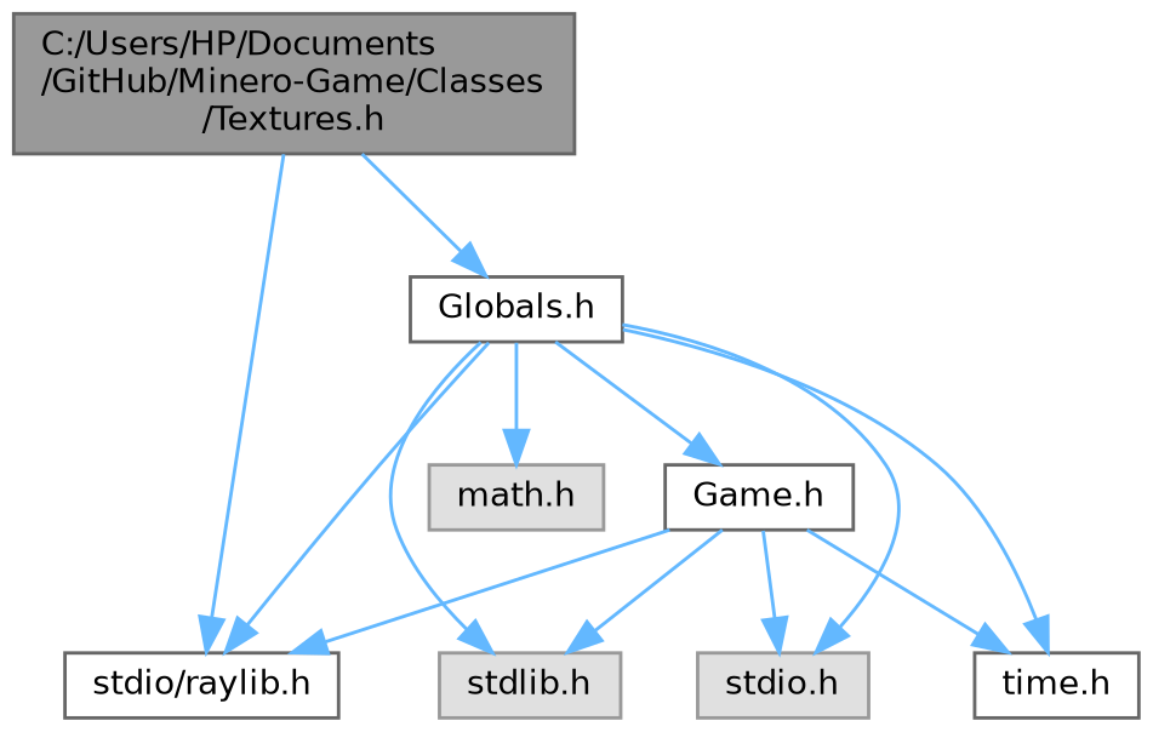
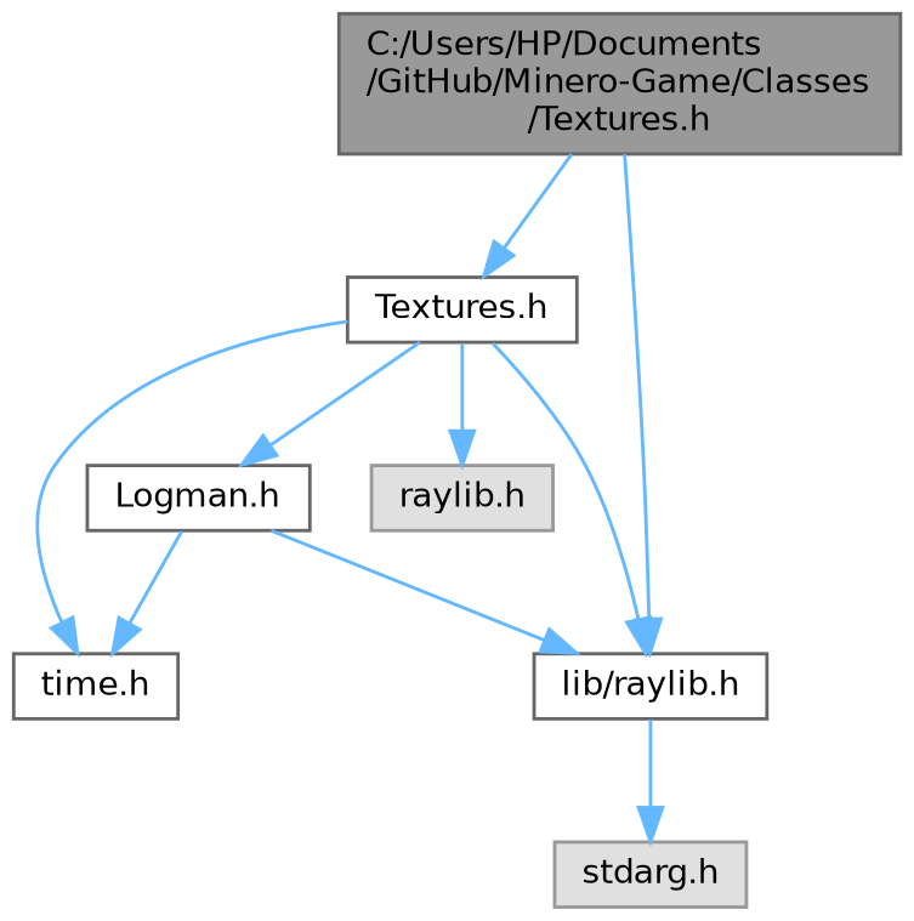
  digraph {
    node [color=grey40 fillcolor=white fontname=Helvetica fontsize=10 shape=box style=filled]
    edge [color=steelblue1 fontname=Helvetica fontsize=10 labelfontname=Helvetica labelfontsize=10 style=solid]
    n1 [color=gray40 fillcolor=grey60 fontcolor=black height=0.2 label="C:/Users/HP/Documents\l/GitHub/Minero-Game/Classes\l/Textures.h" width=0.4]
-   n2 [height=0.2 label="stdio/raylib.h" width=0.4]
-   n3 [height=0.2 label="Globals.h" width=0.4]
-   n5 [color=grey60 fillcolor="#E0E0E0" height=0.2 label="stdlib.h" width=0.4]
-   n6 [color=grey60 fillcolor="#E0E0E0" height=0.2 label="stdio.h" width=0.4]
+   n2 [height=0.2 label="lib/raylib.h" width=0.4]
+   n3 [height=0.2 label="Textures.h" width=0.4]
+   n4 [color=grey60 fillcolor="#E0E0E0" height=0.2 label="stdarg.h" width=0.4]
    n7 [height=0.2 label="time.h" width=0.4]
-   n8 [color=grey60 fillcolor="#E0E0E0" height=0.2 label="math.h" width=0.4]
-   n9 [height=0.2 label="Game.h" width=0.4]
+   n8 [color=grey60 fillcolor="#E0E0E0" height=0.2 label="raylib.h" width=0.4]
+   n9 [height=0.2 label="Logman.h" width=0.4]
    n1 -> n2
    n1 -> n3
+   n2 -> n4
    n3 -> n2
-   n3 -> n5
-   n3 -> n6
    n3 -> n7
    n3 -> n8
    n3 -> n9
    n9 -> n2
-   n9 -> n5
-   n9 -> n6
    n9 -> n7
  }
